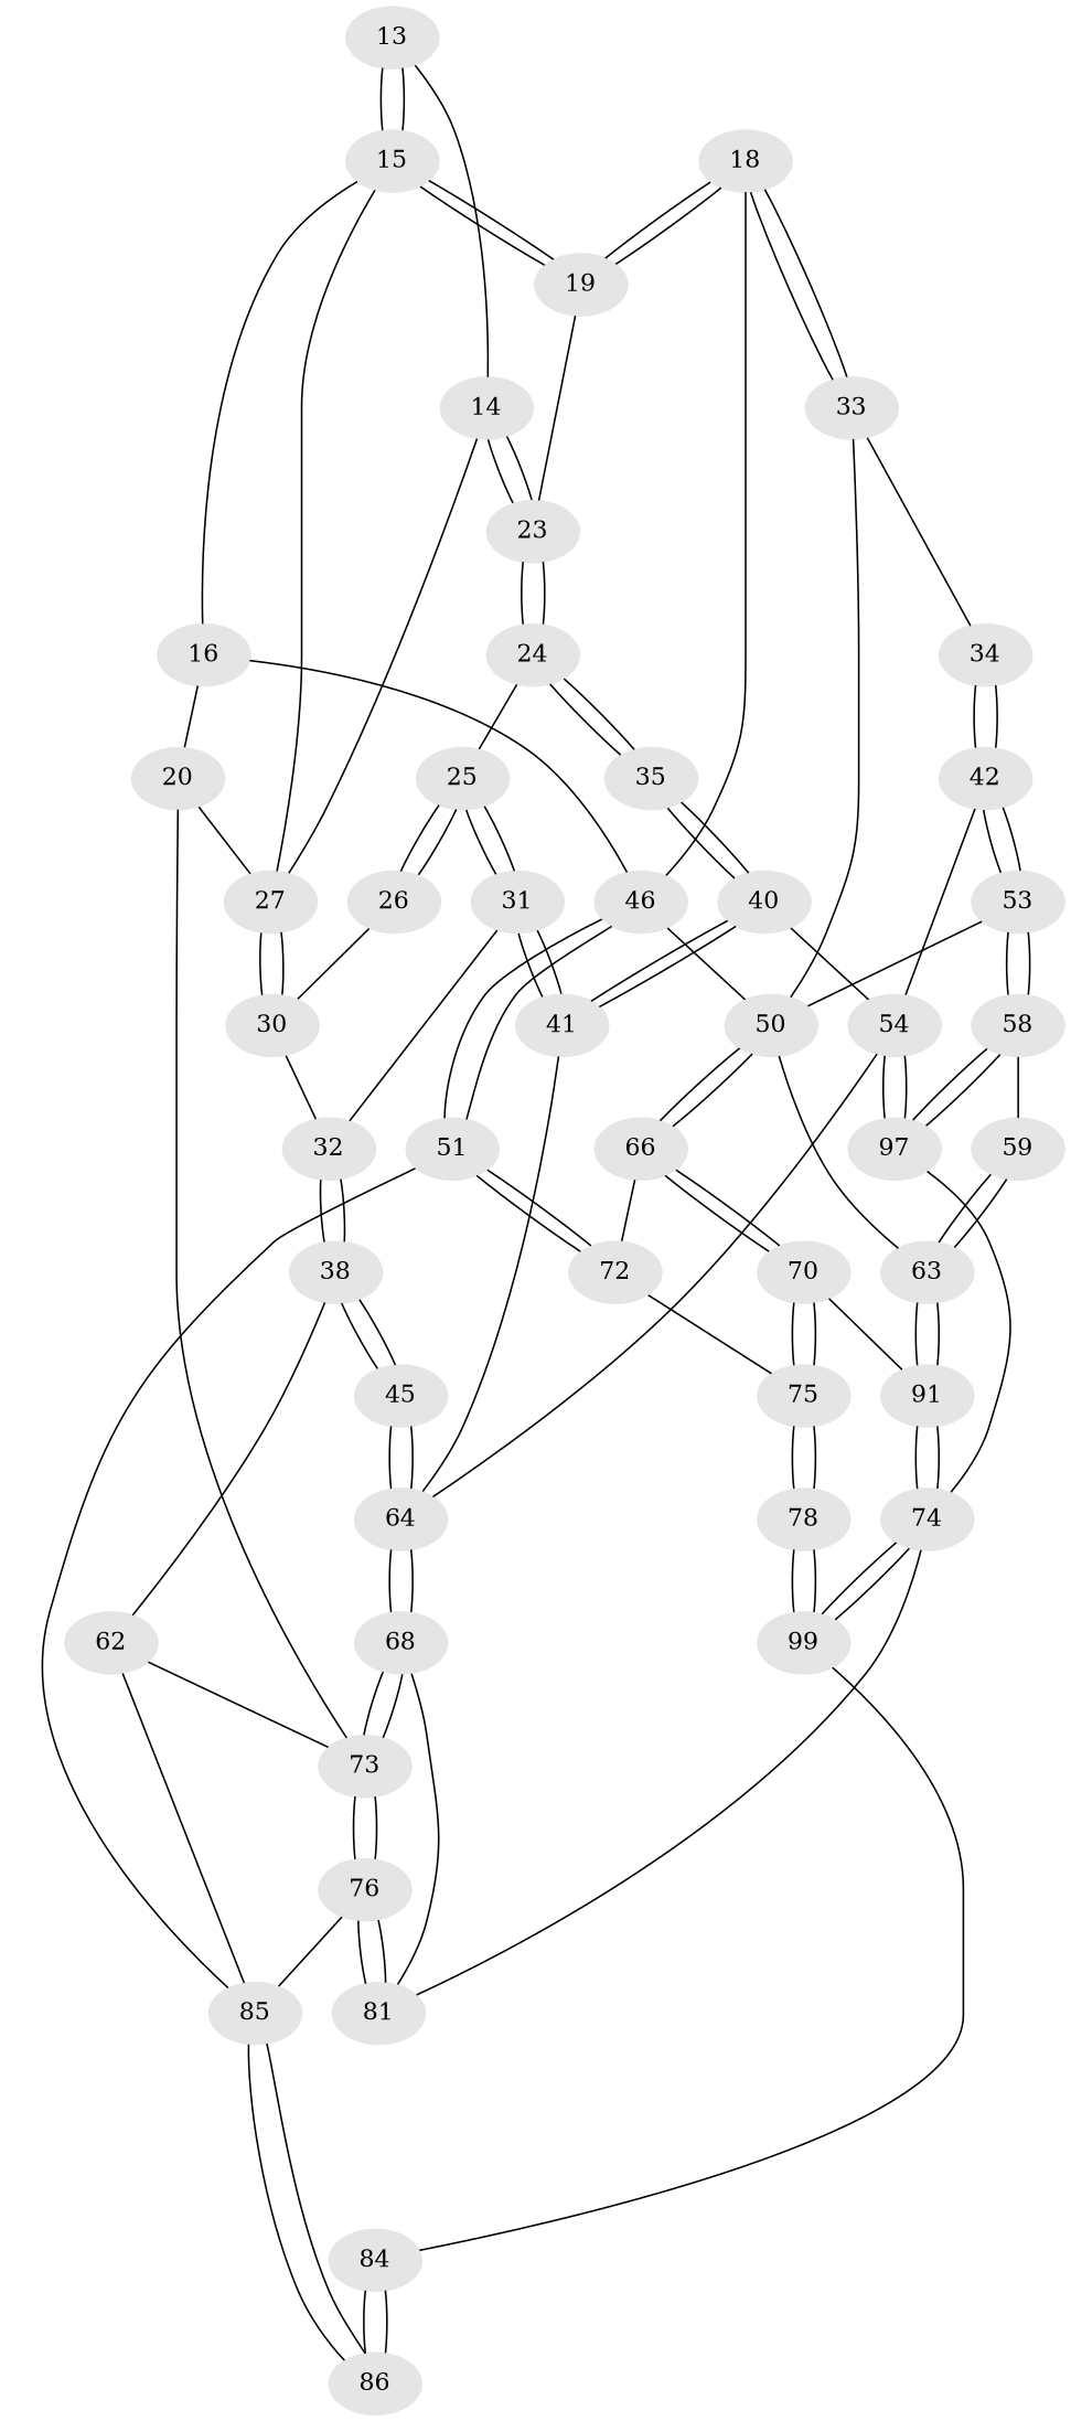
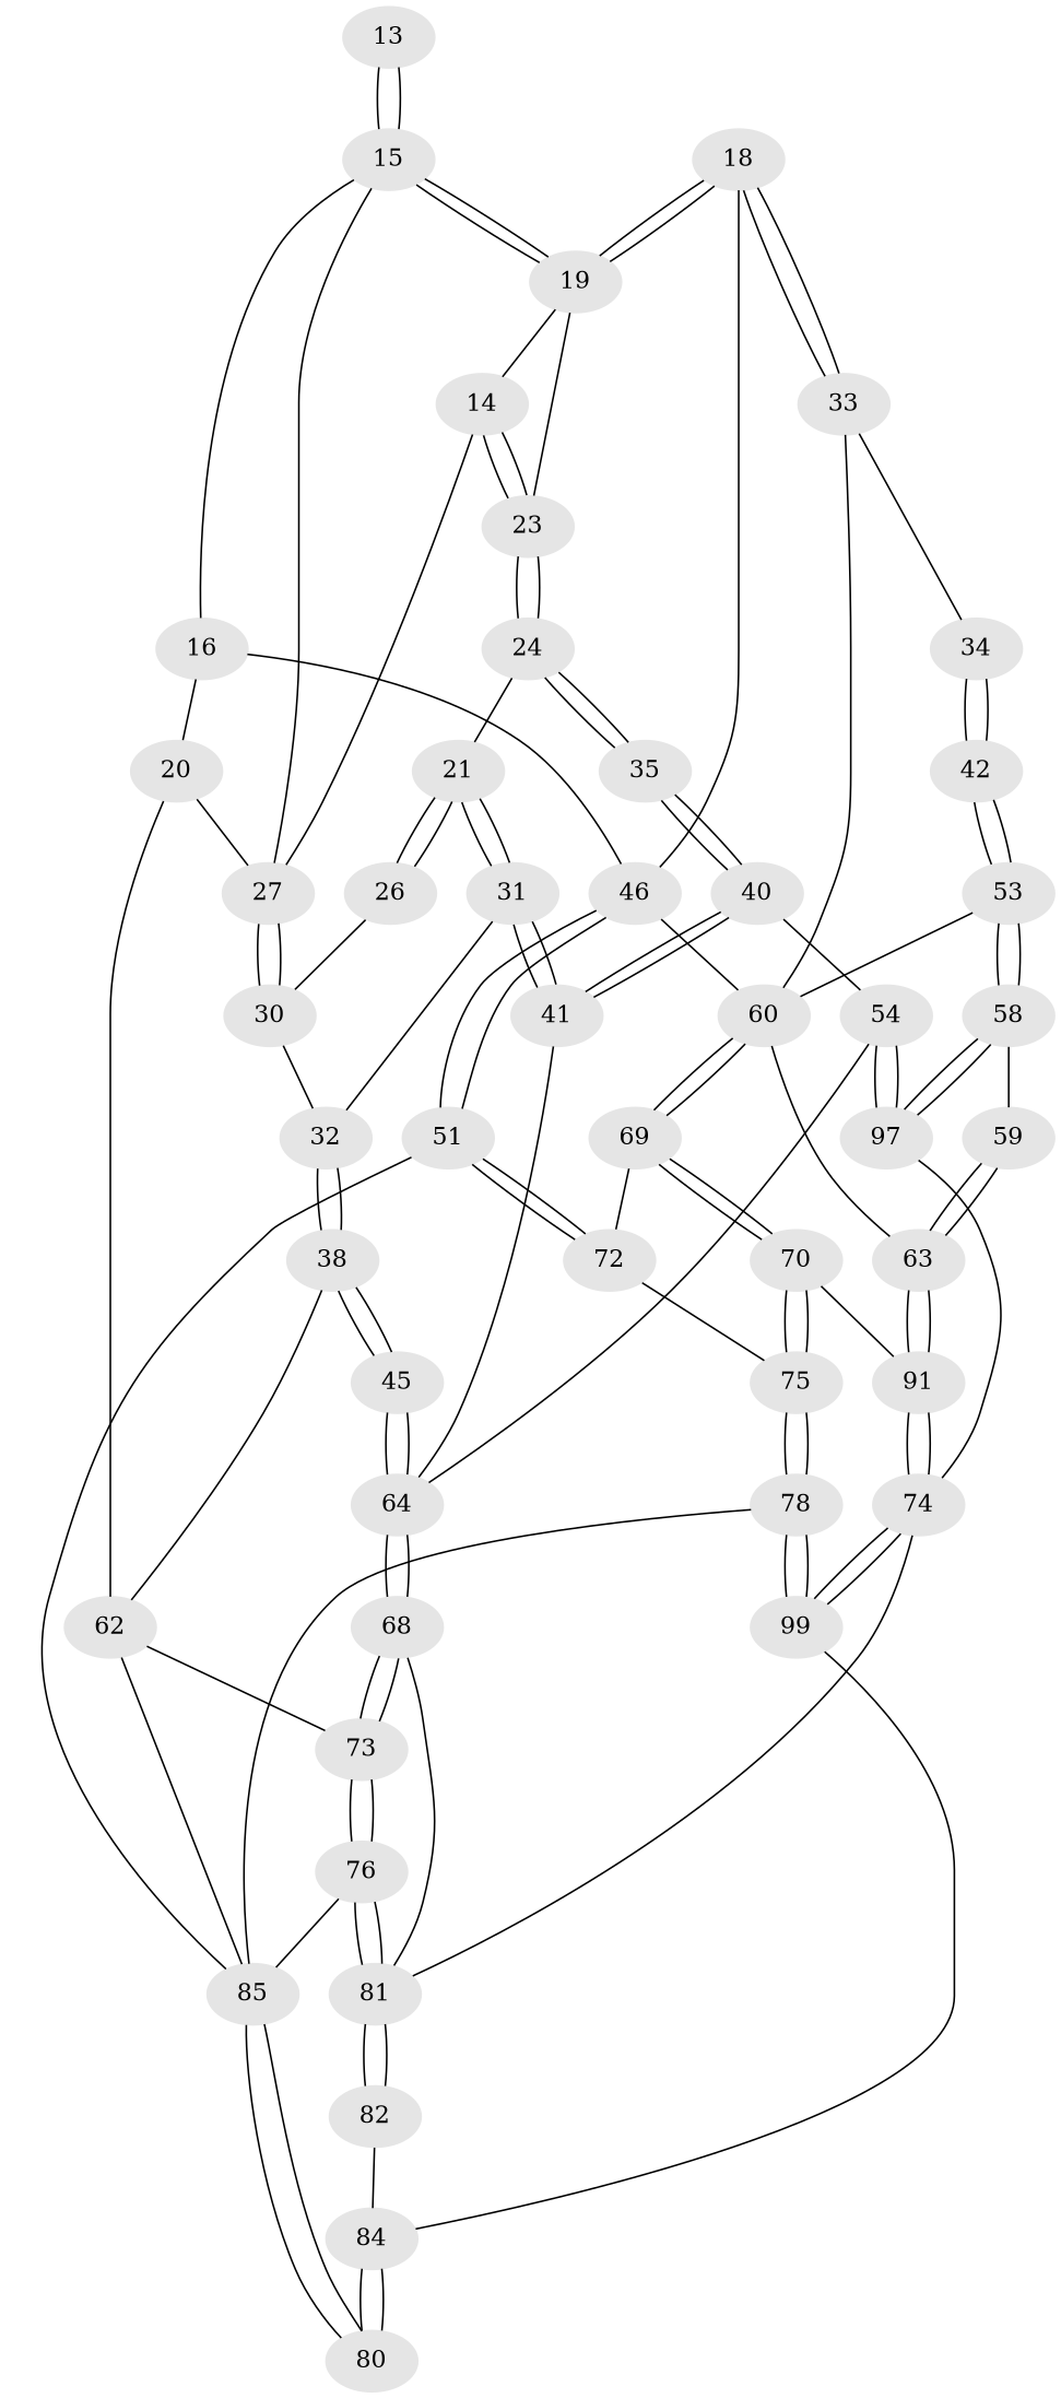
  graph {
    node [color=gray90 style=filled]
    13
    14
    15 [super="+6+7"]
    23
    27 [super="+11+12+10"]
    16 [super="+5"]
    19
    24
    30
    20 [super="+4"]
    46 [super="+17"]
    62 [super="+37+22+49"]
-   60 [super="+47+52" label=50]
+   60 [super="+47+52"]
    51
    85 [super="+80+77"]
-   86
+   86 [label=80]
    18
    33
    34
    73
-   25
+   25 [label=21]
    35
    26
    31
    40
    32
    41
    38
    64 [super="+55+44"]
    45
    42
    63 [super="+61+58"]
-   69 [label=66]
+   69
    54 [super="+43"]
    53
    n36 [label=97]
    68
    n38 [label=58]
    72
    75
    59
    74 [super="+65"]
    81 [super="+67+66"]
    n44 [label=99]
    n45 [label=91]
    70
    76
+   82
    78
    84 [super="+83"]
-   13 -- 14
+   19 -- 14
    13 -- 15 [weight=2]
    13 -- 15
    14 -- 23
    14 -- 23
    14 -- 27
    15 -- 27
    15 -- 16
    15 -- 19
    15 -- 19
    23 -- 24
    23 -- 24
    27 -- 30
    27 -- 30
    16 -- 20 [weight=2]
    16 -- 46
    19 -- 23
    24 -- 25
    24 -- 35
    24 -- 35
    30 -- 32
    20 -- 27 [weight=2]
-   20 -- 73 [weight=2]
+   20 -- 62 [weight=2]
    46 -- 60
    46 -- 51
    46 -- 51
    62 -- 85 [weight=2]
    62 -- 73
    60 -- 63 [weight=2]
    60 -- 69
    60 -- 69
    51 -- 85
    51 -- 72
    51 -- 72
    85 -- 86
    85 -- 86
    18 -- 19
    18 -- 19
    18 -- 46
    18 -- 33
    18 -- 33
    33 -- 60
    33 -- 34
    34 -- 42
    34 -- 42
    73 -- 76
    73 -- 76
    25 -- 26
    25 -- 26
    25 -- 31
    25 -- 31
    35 -- 40
    35 -- 40
    26 -- 30
    31 -- 32
    31 -- 41
    31 -- 41
    40 -- 41
    40 -- 41
    40 -- 54
    32 -- 38
    32 -- 38
    41 -- 64
    38 -- 62
    38 -- 45
    38 -- 45
    64 -- 68
    64 -- 68
    45 -- 64 [weight=2]
    45 -- 64
-   42 -- 54
    42 -- 53
    42 -- 53
    63 -- n45
    63 -- n45
    69 -- 72
    69 -- 70
    69 -- 70
    54 -- 64
    54 -- n36
    54 -- n36
    53 -- 60
    53 -- n38
    53 -- n38
    n36 -- 74
    68 -- 73
    68 -- 73
    68 -- 81
    n38 -- n36
    n38 -- n36
    n38 -- 59
    72 -- 75
    75 -- 78
    75 -- 78
    59 -- 63 [weight=2]
    59 -- 63
    74 -- 81
    74 -- n44
    74 -- n44
+   81 -- 82 [weight=2]
+   81 -- 82
    n44 -- 84
    n45 -- 74
    n45 -- 74
    70 -- 75
    70 -- 75
    70 -- n45
    76 -- 85
    76 -- 81
    76 -- 81
+   82 -- 84
+   78 -- 85
    78 -- n44
    78 -- n44
    84 -- 86 [weight=2]
    84 -- 86
  }
